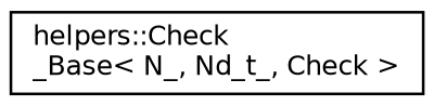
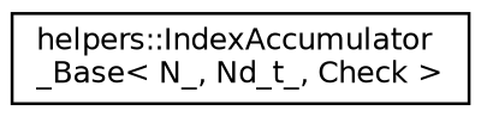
  digraph {
    rankdir=TB
-   n1 [color=black fillcolor=white fontname=Helvetica fontsize=10 height=0.2 label="helpers::Check\l_Base\< N_, Nd_t_, Check \>" shape=record style=filled width=0.4]
+   n1 [color=black fillcolor=white fontname=Helvetica fontsize=10 height=0.2 label="helpers::IndexAccumulator\l_Base\< N_, Nd_t_, Check \>" shape=record style=filled width=0.4]
  }
